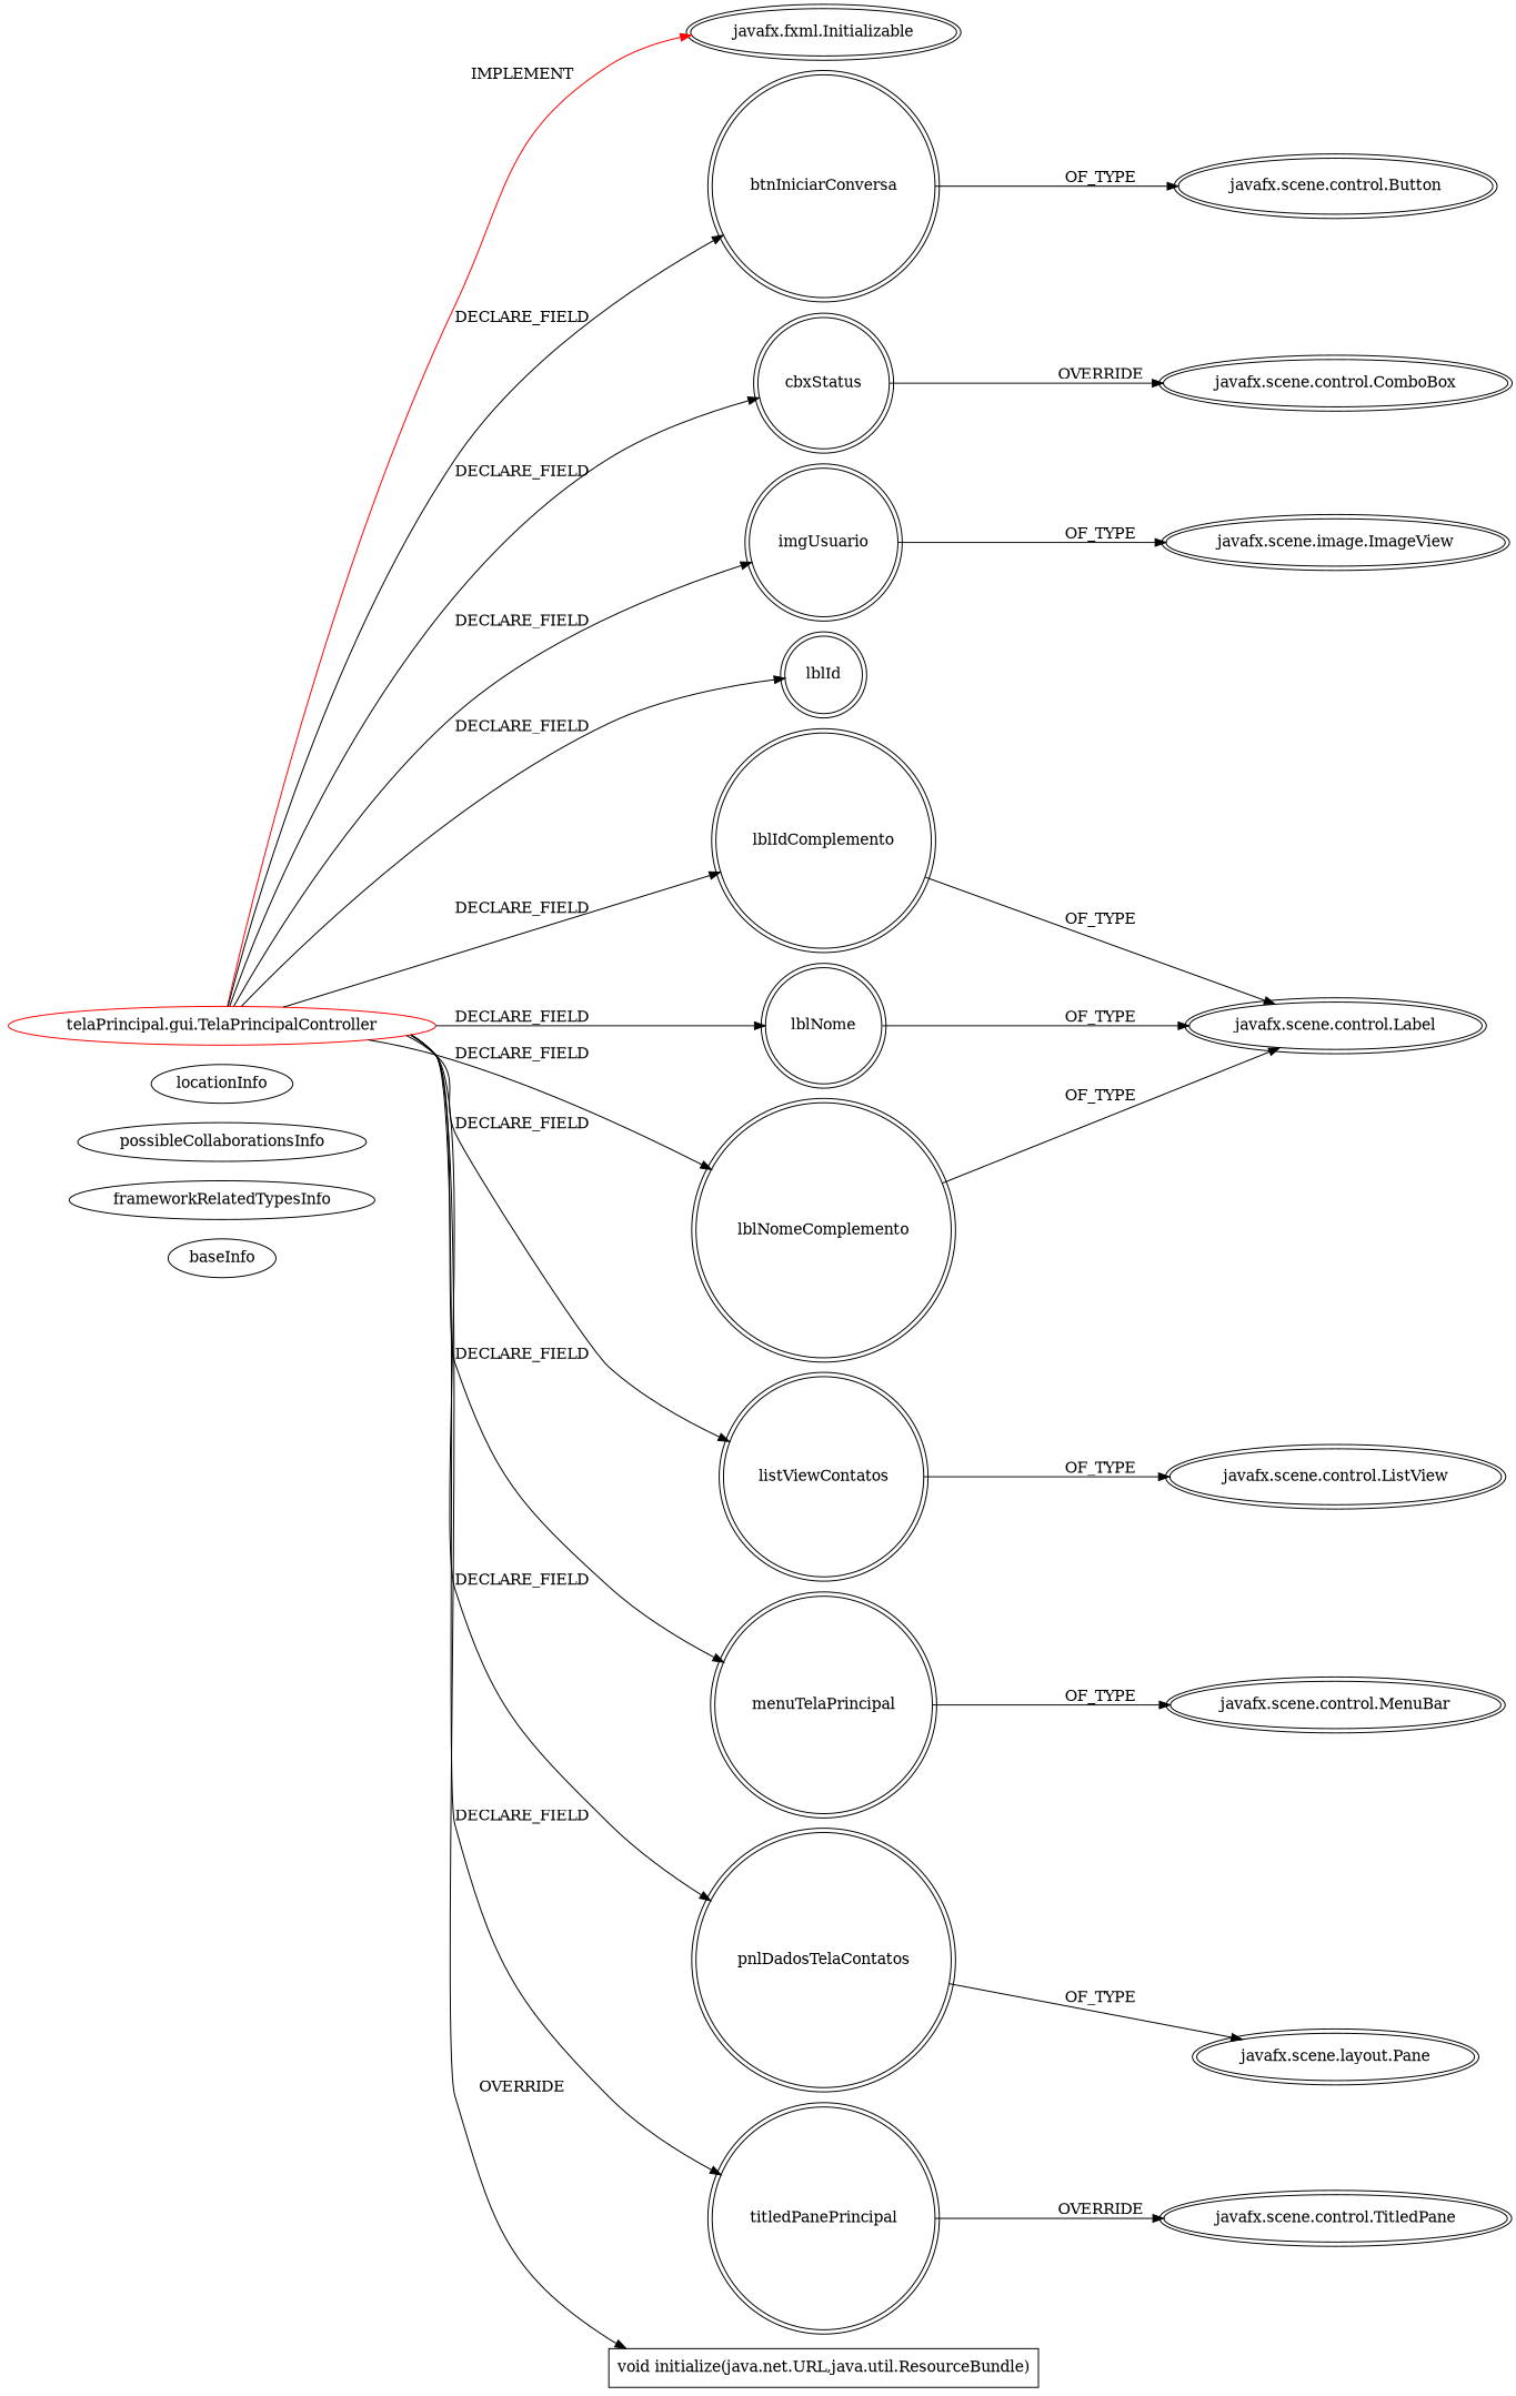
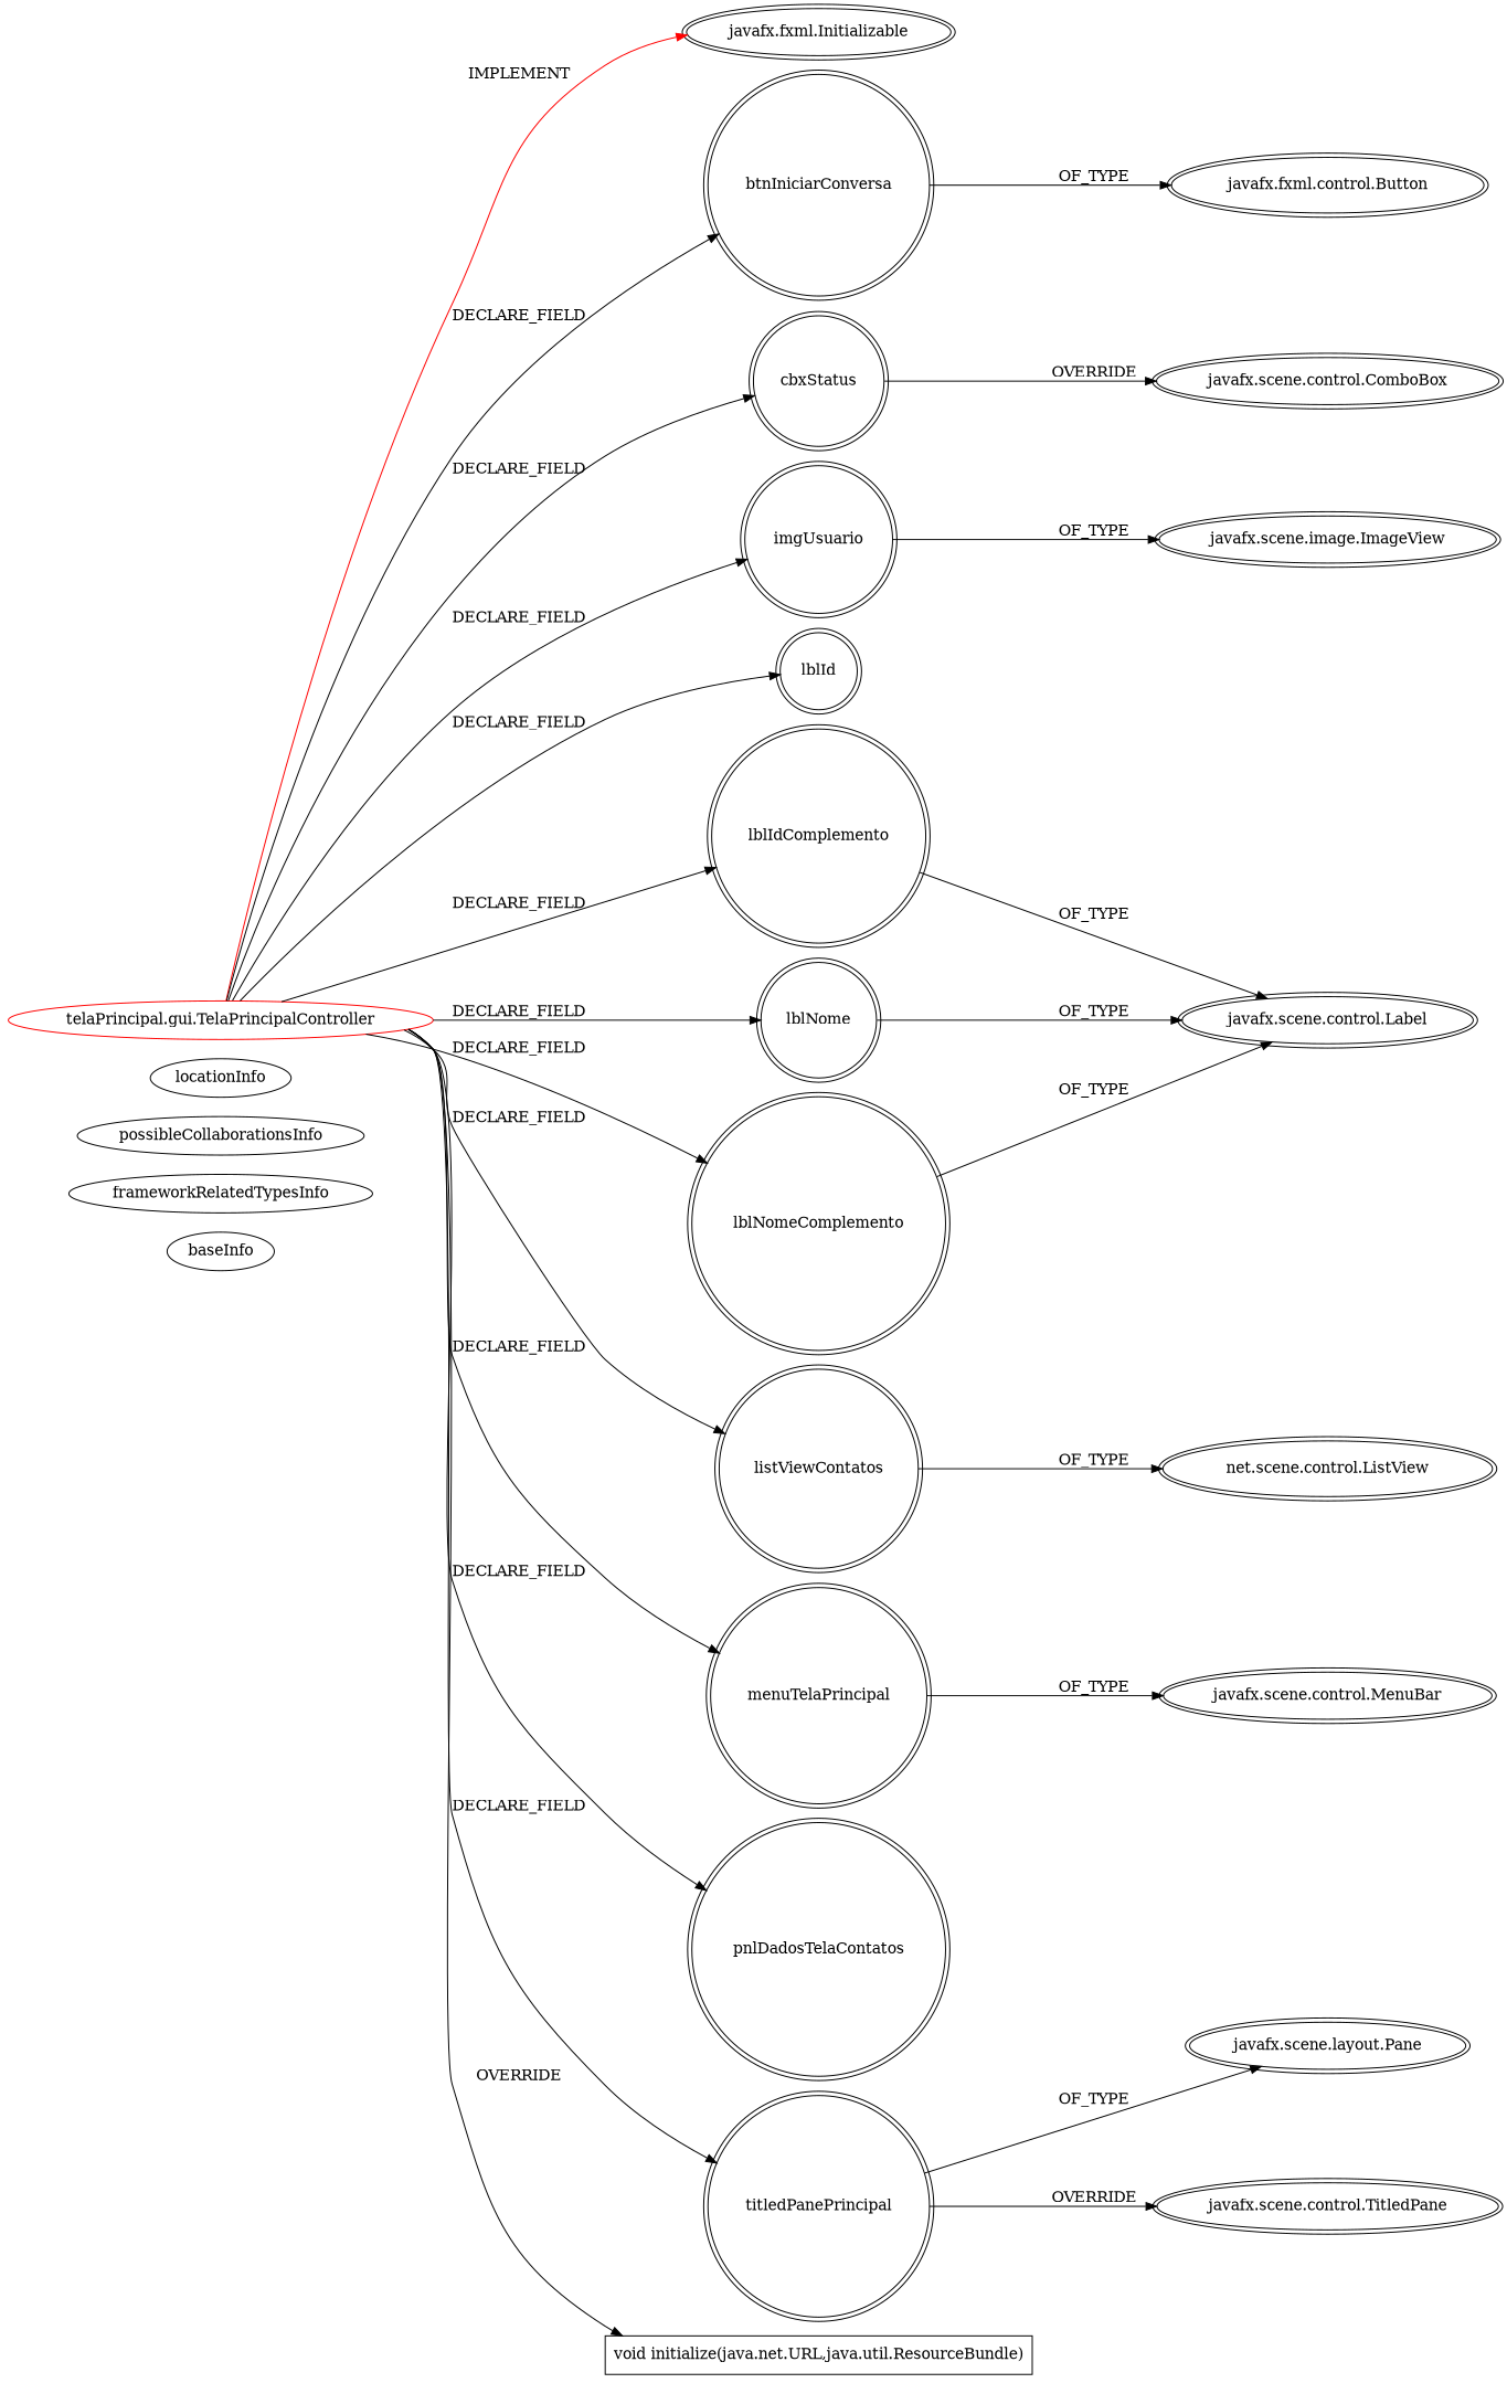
  digraph {
    rankdir=LR
    node [isFrameworkType=true vertexType=FIELD_DECLARATION peripheries=2]
    baseInfo [category=extension_graph graphId=541 isAnonymous=false possibleRelation=false isFrameworkType="" vertexType="" peripheries=""]
    frameworkRelatedTypesInfo [0="javafx.fxml.Initializable" isFrameworkType="" vertexType="" peripheries=""]
    possibleCollaborationsInfo [isFrameworkType="" vertexType="" peripheries=""]
    locationInfo [contextSignature=TelaPrincipalController filePath="/ICastro17-ProjectChatJava/ProjectChatJava-master/src/telaPrincipal/gui/TelaPrincipalController.java" graphId=541 projectName="ICastro17-ProjectChatJava" isFrameworkType="" vertexType="" peripheries=""]
    n5 [color=red isFrameworkType=false label="telaPrincipal.gui.TelaPrincipalController" vertexType=ROOT_CLIENT_CLASS_DECLARATION peripheries=""]
    n6 [label="javafx.fxml.Initializable" vertexType=FRAMEWORK_INTERFACE_TYPE]
    n7 [label=btnIniciarConversa shape=circle]
    n8 [label=cbxStatus shape=circle]
    n9 [label=imgUsuario shape=circle]
    n10 [label=lblId shape=circle]
    n11 [label=lblIdComplemento shape=circle]
    n12 [label=lblNome shape=circle]
    n13 [label=lblNomeComplemento shape=circle]
    n14 [label=listViewContatos shape=circle]
    n15 [label=menuTelaPrincipal shape=circle]
    n16 [label=pnlDadosTelaContatos shape=circle]
    n17 [label=titledPanePrincipal shape=circle]
    n18 [isFrameworkType=false label="void initialize(java.net.URL,java.util.ResourceBundle)" shape=box vertexType=OVERRIDING_METHOD_DECLARATION peripheries=""]
-   n19 [label="javafx.scene.control.Button" vertexType=FRAMEWORK_CLASS_TYPE]
+   n19 [label="javafx.fxml.control.Button" vertexType=FRAMEWORK_CLASS_TYPE]
    n20 [label="javafx.scene.control.ComboBox" vertexType=FRAMEWORK_CLASS_TYPE]
    n21 [label="javafx.scene.image.ImageView" vertexType=FRAMEWORK_CLASS_TYPE]
    n22 [label="javafx.scene.control.Label" vertexType=FRAMEWORK_CLASS_TYPE]
-   n23 [label="javafx.scene.control.ListView" vertexType=FRAMEWORK_CLASS_TYPE]
+   n23 [label="net.scene.control.ListView" vertexType=FRAMEWORK_CLASS_TYPE]
    n24 [label="javafx.scene.control.MenuBar" vertexType=FRAMEWORK_CLASS_TYPE]
    n25 [label="javafx.scene.layout.Pane" vertexType=FRAMEWORK_CLASS_TYPE]
    n26 [label="javafx.scene.control.TitledPane" vertexType=FRAMEWORK_CLASS_TYPE]
    n5 -> n6 [color=red label=IMPLEMENT]
    n5 -> n7 [label=DECLARE_FIELD]
    n5 -> n8 [label=DECLARE_FIELD]
    n5 -> n9 [label=DECLARE_FIELD]
    n5 -> n10 [label=DECLARE_FIELD]
    n5 -> n11 [label=DECLARE_FIELD]
    n5 -> n12 [label=DECLARE_FIELD]
    n5 -> n13 [label=DECLARE_FIELD]
    n5 -> n14 [label=DECLARE_FIELD]
    n5 -> n15 [label=DECLARE_FIELD]
    n5 -> n16 [label=DECLARE_FIELD]
    n5 -> n17 [label=DECLARE_FIELD]
    n5 -> n18 [label=OVERRIDE]
    n7 -> n19 [label=OF_TYPE]
    n8 -> n20 [label=OVERRIDE]
    n9 -> n21 [label=OF_TYPE]
    n11 -> n22 [label=OF_TYPE]
    n12 -> n22 [label=OF_TYPE]
    n13 -> n22 [label=OF_TYPE]
    n14 -> n23 [label=OF_TYPE]
    n15 -> n24 [label=OF_TYPE]
-   n16 -> n25 [label=OF_TYPE]
+   n17 -> n25 [label=OF_TYPE]
    n17 -> n26 [label=OVERRIDE]
  }
